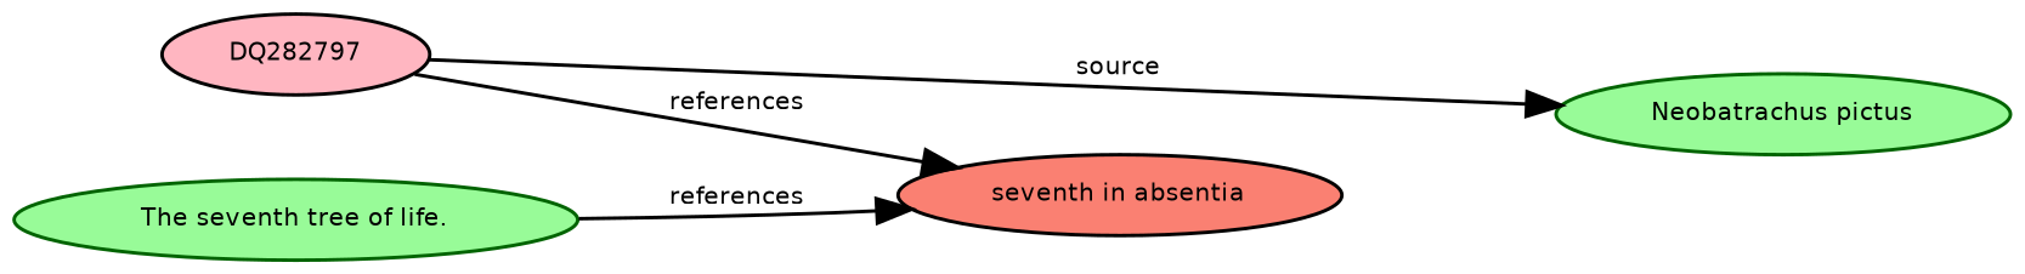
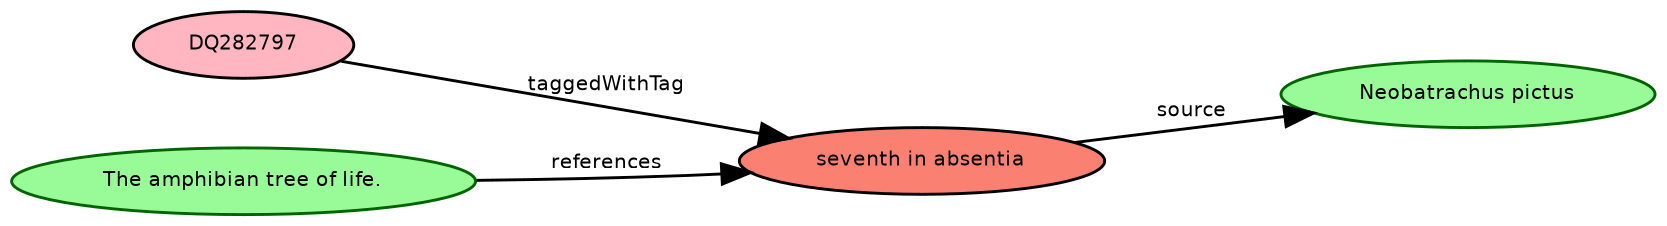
  digraph {
    rankdir=LR
    node [color=black fillcolor=palegreen fontname=Helvetica fontsize=7 style=filled]
    edge [fontname=Helvetica fontsize=7]
    n1 [fillcolor=lightpink height=0.27433100247 label=DQ282797 width=0.27433100247]
    n2 [color=darkgreen height=0.27433100247 label="Neobatrachus pictus" width=0.27433100247]
    n3 [fillcolor=salmon height=0.27433100247 label="seventh in absentia" width=0.27433100247]
-   n4 [color=darkgreen height=0.27433100247 label="The seventh tree of life." width=0.27433100247]
-   n1 -> n2 [label=source]
-   n1 -> n3 [label=references]
+   n4 [color=darkgreen height=0.27433100247 label="The amphibian tree of life." width=0.27433100247]
+   n3 -> n2 [label=source]
+   n1 -> n3 [label=taggedWithTag]
    n4 -> n3 [label=references]
  }
